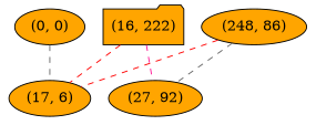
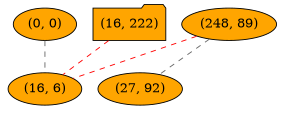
  graph {
    node [fillcolor=orange shape=ellipse style=filled]
    edge [color=red style=dashed weight=3]
-   "(248, 89)" [label="(248, 86)"]
-   "(17, 6)"
+   "(248, 89)"
+   "(17, 6)" [label="(16, 6)"]
    "(27, 92)"
    "(16, 222)" [shape=folder]
    "(0, 0)"
    "(248, 89)" -- "(17, 6)"
    "(248, 89)" -- "(27, 92)" [color=gray40 weight=1]
    "(16, 222)" -- "(17, 6)" [weight=1]
-   "(16, 222)" -- "(27, 92)" [color=deeppink]
    "(0, 0)" -- "(17, 6)" [color=gray40 weight=4]
  }
